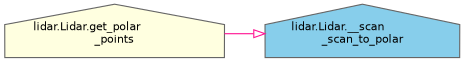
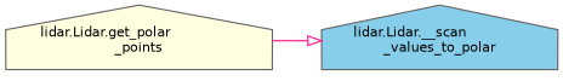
  digraph {
    rankdir=LR
    node [fontname=Helvetica fontsize=10 shape=house style=filled]
    n1 [color=gray40 fillcolor=lightyellow fontcolor=black height=0.2 label="lidar.Lidar.get_polar\l_points" width=0.4]
-   n2 [color=grey40 fillcolor=skyblue height=0.2 label="lidar.Lidar.__scan\l_scan_to_polar" width=0.4]
+   n2 [color=grey40 fillcolor=skyblue height=0.2 label="lidar.Lidar.__scan\l_values_to_polar" width=0.4]
    n1 -> n2 [color=deeppink fontname=Helvetica fontsize=10 labelfontname=Helvetica labelfontsize=10 style=solid arrowhead=onormal]
  }
